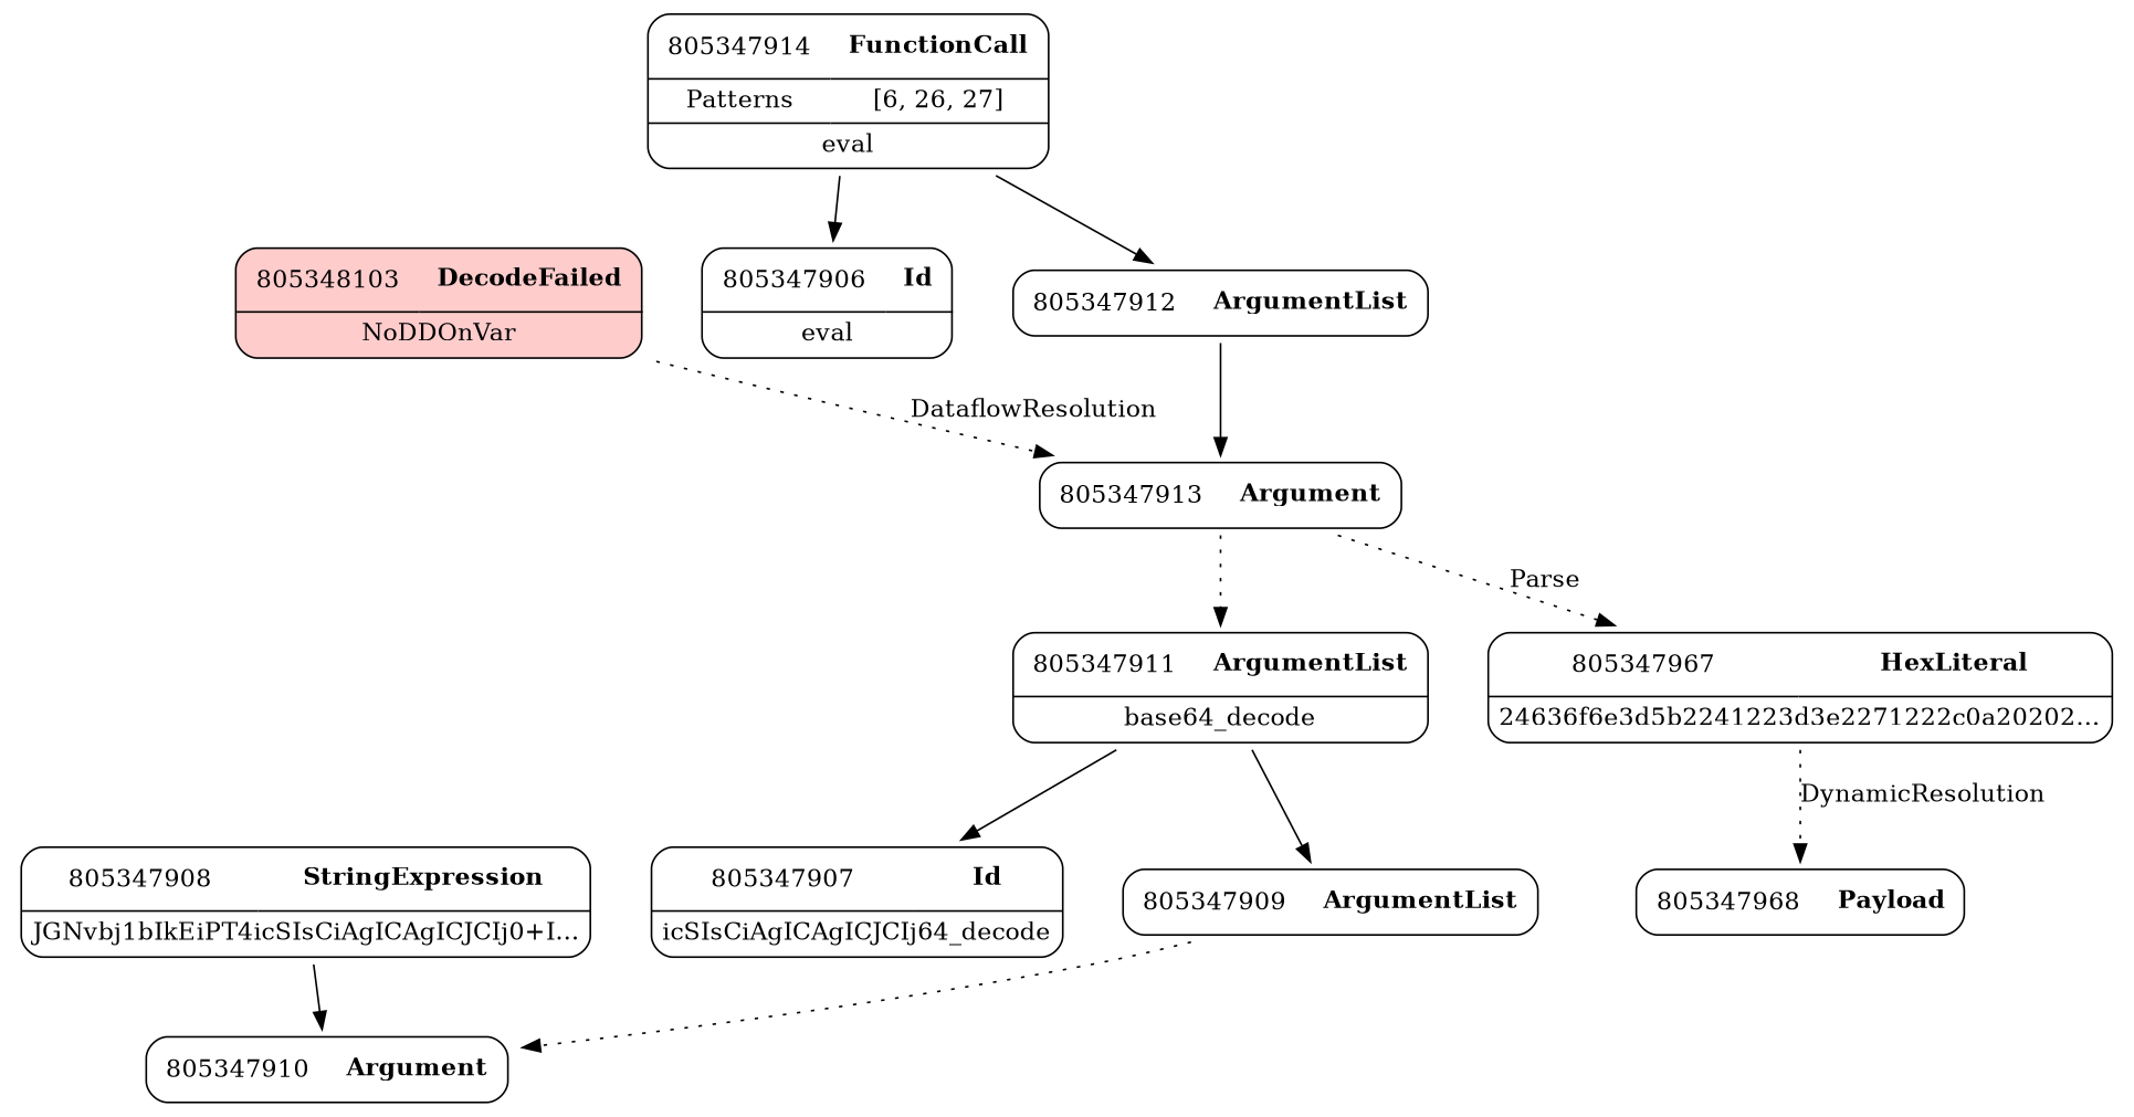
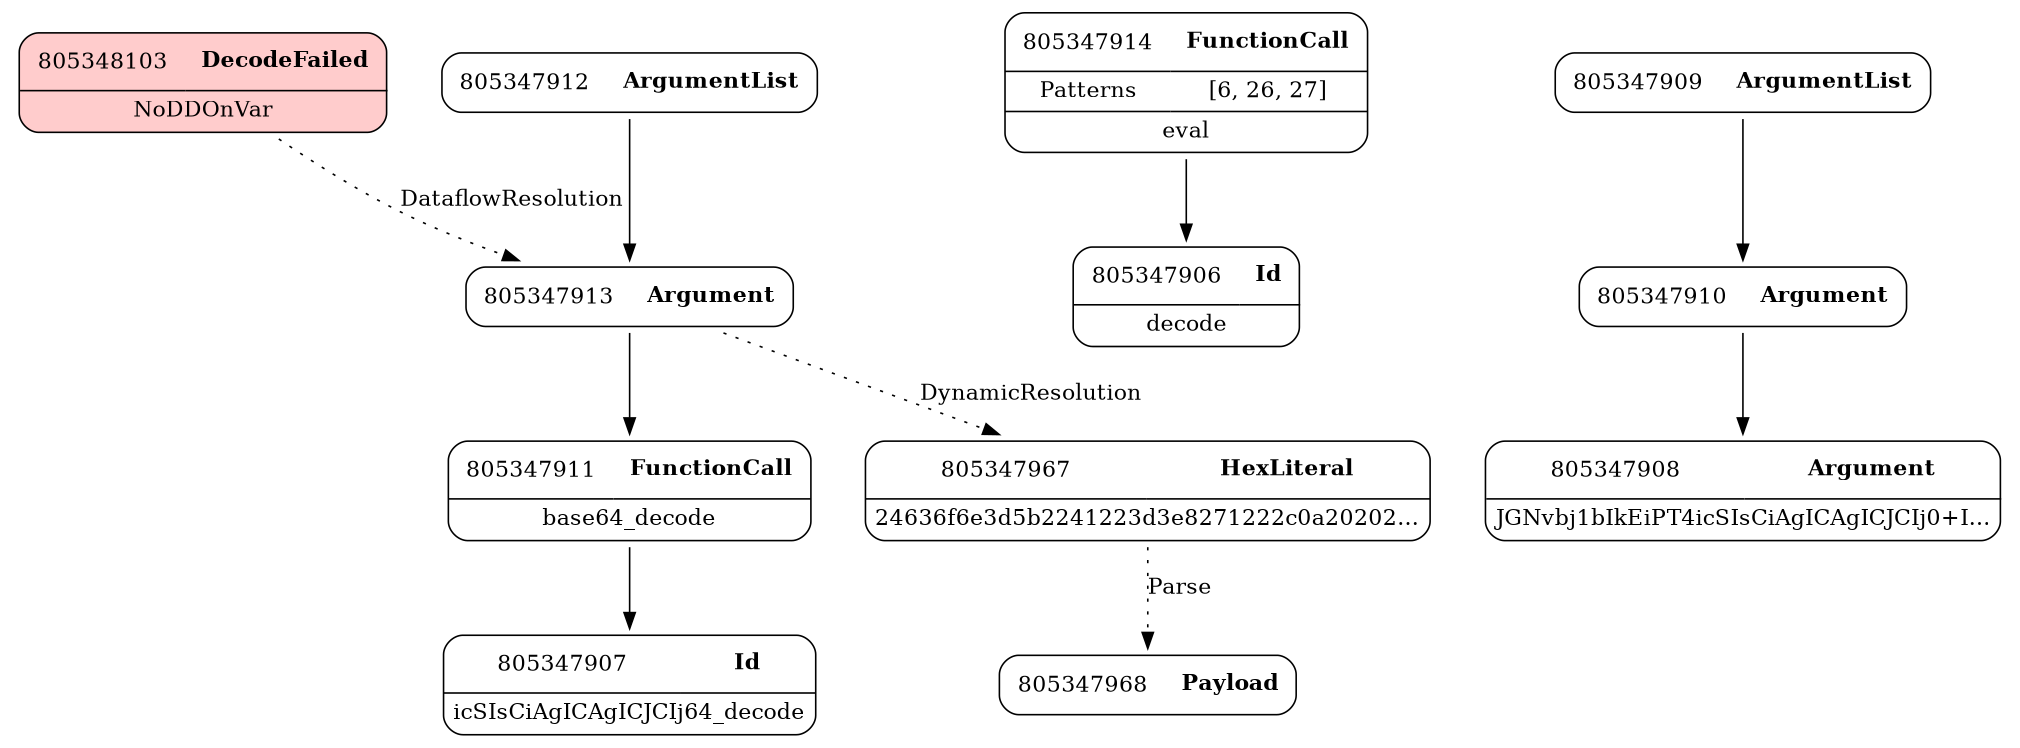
  digraph {
    node [shape=none]
    edge [weight=2]
    n1 [label=<<TABLE border='1' cellspacing='0' cellpadding='10' style='rounded' ><TR><TD border='0'>805347968</TD><TD border='0'><B>Payload</B></TD></TR></TABLE>>]
-   n2 [label=<<TABLE border='1' cellspacing='0' cellpadding='10' style='rounded' ><TR><TD border='0'>805347906</TD><TD border='0'><B>Id</B></TD></TR><HR/><TR><TD border='0' cellpadding='5' colspan='2'>eval</TD></TR></TABLE>>]
+   n2 [label=<<TABLE border='1' cellspacing='0' cellpadding='10' style='rounded' ><TR><TD border='0'>805347906</TD><TD border='0'><B>Id</B></TD></TR><HR/><TR><TD border='0' cellpadding='5' colspan='2'>decode</TD></TR></TABLE>>]
    n3 [label=<<TABLE border='1' cellspacing='0' cellpadding='10' style='rounded' ><TR><TD border='0'>805347907</TD><TD border='0'><B>Id</B></TD></TR><HR/><TR><TD border='0' cellpadding='5' colspan='2'>icSIsCiAgICAgICJCIj64_decode</TD></TR></TABLE>>]
-   n4 [label=<<TABLE border='1' cellspacing='0' cellpadding='10' style='rounded' ><TR><TD border='0'>805347908</TD><TD border='0'><B>StringExpression</B></TD></TR><HR/><TR><TD border='0' cellpadding='5' colspan='2'>JGNvbj1bIkEiPT4icSIsCiAgICAgICJCIj0+I...</TD></TR></TABLE>>]
+   n4 [label=<<TABLE border='1' cellspacing='0' cellpadding='10' style='rounded' ><TR><TD border='0'>805347908</TD><TD border='0'><B>Argument</B></TD></TR><HR/><TR><TD border='0' cellpadding='5' colspan='2'>JGNvbj1bIkEiPT4icSIsCiAgICAgICJCIj0+I...</TD></TR></TABLE>>]
    n5 [label=<<TABLE border='1' cellspacing='0' cellpadding='10' style='rounded' ><TR><TD border='0'>805347909</TD><TD border='0'><B>ArgumentList</B></TD></TR></TABLE>>]
    n6 [label=<<TABLE border='1' cellspacing='0' cellpadding='10' style='rounded' ><TR><TD border='0'>805347910</TD><TD border='0'><B>Argument</B></TD></TR></TABLE>>]
    n7 [label=<<TABLE border='1' cellspacing='0' cellpadding='10' style='rounded' bgcolor='#FFCCCC' ><TR><TD border='0'>805348103</TD><TD border='0'><B>DecodeFailed</B></TD></TR><HR/><TR><TD border='0' cellpadding='5' colspan='2'>NoDDOnVar</TD></TR></TABLE>>]
    n8 [label=<<TABLE border='1' cellspacing='0' cellpadding='10' style='rounded' ><TR><TD border='0'>805347913</TD><TD border='0'><B>Argument</B></TD></TR></TABLE>>]
-   n9 [label=<<TABLE border='1' cellspacing='0' cellpadding='10' style='rounded' ><TR><TD border='0'>805347911</TD><TD border='0'><B>ArgumentList</B></TD></TR><HR/><TR><TD border='0' cellpadding='5' colspan='2'>base64_decode</TD></TR></TABLE>>]
+   n9 [label=<<TABLE border='1' cellspacing='0' cellpadding='10' style='rounded' ><TR><TD border='0'>805347911</TD><TD border='0'><B>FunctionCall</B></TD></TR><HR/><TR><TD border='0' cellpadding='5' colspan='2'>base64_decode</TD></TR></TABLE>>]
    n10 [label=<<TABLE border='1' cellspacing='0' cellpadding='10' style='rounded' ><TR><TD border='0'>805347912</TD><TD border='0'><B>ArgumentList</B></TD></TR></TABLE>>]
-   n11 [label=<<TABLE border='1' cellspacing='0' cellpadding='10' style='rounded' ><TR><TD border='0'>805347967</TD><TD border='0'><B>HexLiteral</B></TD></TR><HR/><TR><TD border='0' cellpadding='5' colspan='2'>24636f6e3d5b2241223d3e2271222c0a20202...</TD></TR></TABLE>>]
+   n11 [label=<<TABLE border='1' cellspacing='0' cellpadding='10' style='rounded' ><TR><TD border='0'>805347967</TD><TD border='0'><B>HexLiteral</B></TD></TR><HR/><TR><TD border='0' cellpadding='5' colspan='2'>24636f6e3d5b2241223d3e8271222c0a20202...</TD></TR></TABLE>>]
    n12 [label=<<TABLE border='1' cellspacing='0' cellpadding='10' style='rounded' ><TR><TD border='0'>805347914</TD><TD border='0'><B>FunctionCall</B></TD></TR><HR/><TR><TD border='0' cellpadding='5'>Patterns</TD><TD border='0' cellpadding='5'>[6, 26, 27]</TD></TR><HR/><TR><TD border='0' cellpadding='5' colspan='2'>eval</TD></TR></TABLE>>]
-   n5 -> n6 [style=dotted]
-   n4 -> n6
+   n5 -> n6
+   n6 -> n4
    n7 -> n8 [label=DataflowResolution style=dotted weight=""]
-   n8 -> n9 [style=dotted]
-   n8 -> n11 [label=Parse style=dotted weight=""]
+   n8 -> n9
+   n8 -> n11 [label=DynamicResolution style=dotted weight=""]
    n9 -> n3
-   n9 -> n5
    n10 -> n8
-   n11 -> n1 [label=DynamicResolution style=dotted weight=""]
+   n11 -> n1 [label=Parse style=dotted weight=""]
    n12 -> n2
-   n12 -> n10
  }
